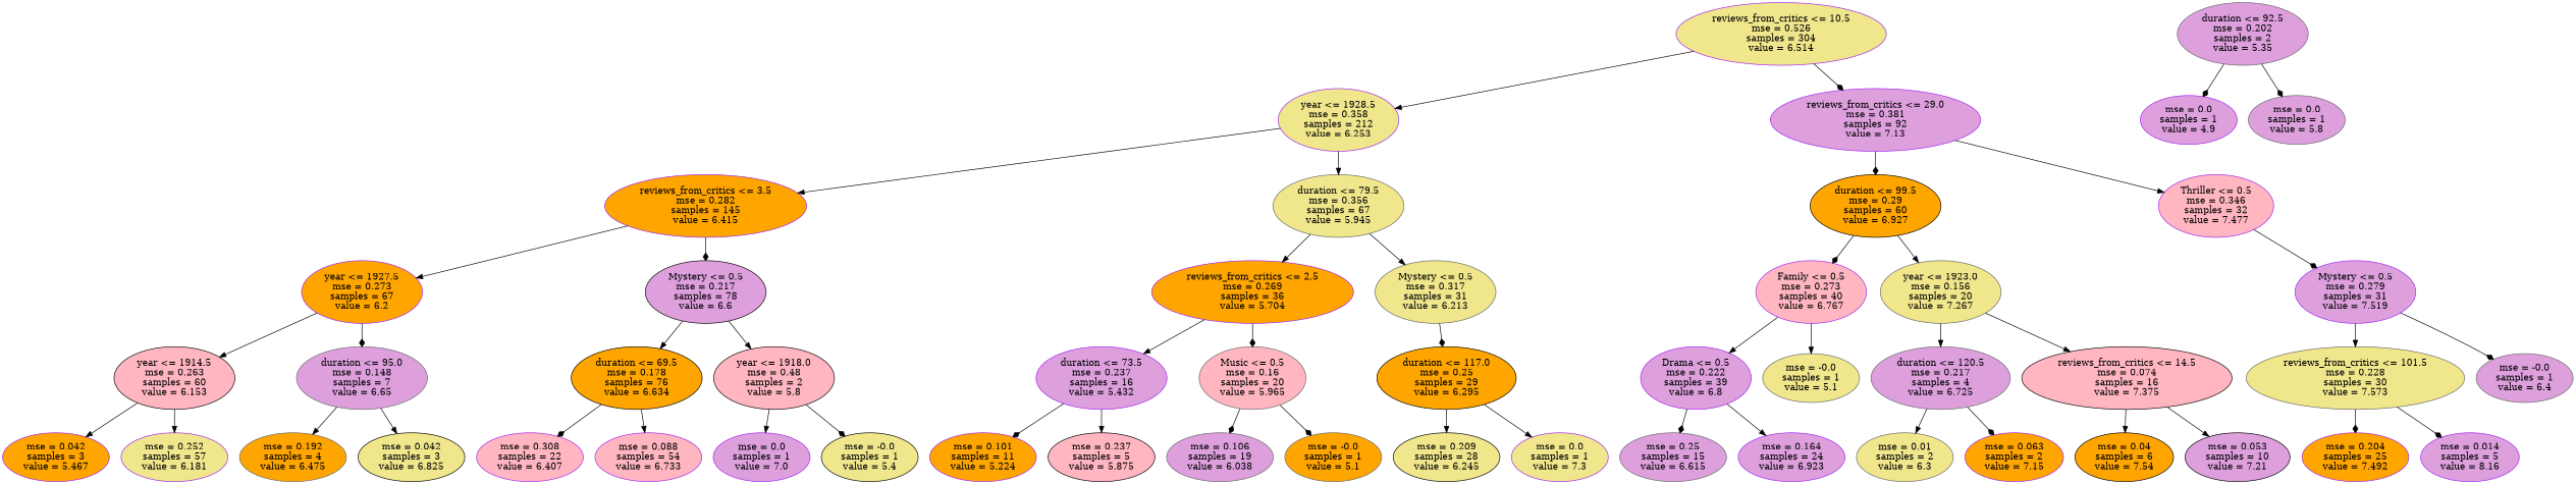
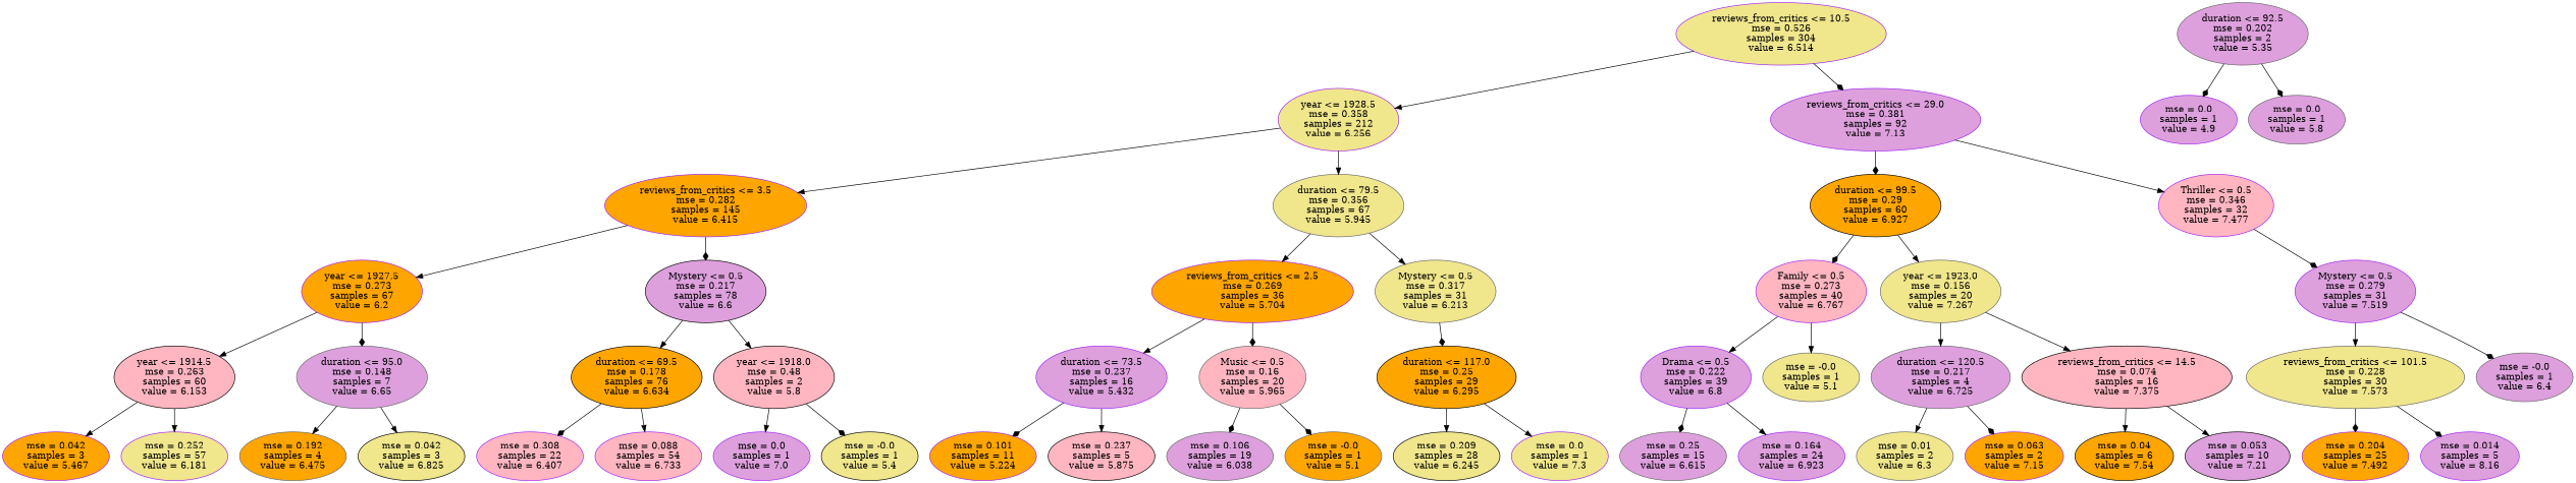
  digraph {
    node [color=purple fillcolor=plum style=filled]
    edge [arrowhead=normal]
    n1 [fillcolor=khaki label="reviews_from_critics <= 10.5\nmse = 0.526\nsamples = 304\nvalue = 6.514"]
-   n2 [fillcolor=khaki label="year <= 1928.5\nmse = 0.358\nsamples = 212\nvalue = 6.253"]
+   n2 [fillcolor=khaki label="year <= 1928.5\nmse = 0.358\nsamples = 212\nvalue = 6.256"]
    n3 [label="reviews_from_critics <= 29.0\nmse = 0.381\nsamples = 92\nvalue = 7.13"]
    n4 [fillcolor=orange label="reviews_from_critics <= 3.5\nmse = 0.282\nsamples = 145\nvalue = 6.415"]
    n5 [color=gray40 fillcolor=khaki label="duration <= 79.5\nmse = 0.356\nsamples = 67\nvalue = 5.945"]
    n6 [color=black fillcolor=orange label="duration <= 99.5\nmse = 0.29\nsamples = 60\nvalue = 6.927"]
    n7 [fillcolor=lightpink label="Thriller <= 0.5\nmse = 0.346\nsamples = 32\nvalue = 7.477"]
    n8 [fillcolor=orange label="year <= 1927.5\nmse = 0.273\nsamples = 67\nvalue = 6.2"]
    n9 [color=black label="Mystery <= 0.5\nmse = 0.217\nsamples = 78\nvalue = 6.6"]
    n10 [fillcolor=orange label="reviews_from_critics <= 2.5\nmse = 0.269\nsamples = 36\nvalue = 5.704"]
    n11 [color=gray40 fillcolor=khaki label="Mystery <= 0.5\nmse = 0.317\nsamples = 31\nvalue = 6.213"]
    n12 [color=black fillcolor=lightpink label="year <= 1914.5\nmse = 0.263\nsamples = 60\nvalue = 6.153"]
    n13 [color=gray40 label="duration <= 95.0\nmse = 0.148\nsamples = 7\nvalue = 6.65"]
    n14 [color=black fillcolor=orange label="duration <= 69.5\nmse = 0.178\nsamples = 76\nvalue = 6.634"]
    n15 [color=black fillcolor=lightpink label="year <= 1918.0\nmse = 0.48\nsamples = 2\nvalue = 5.8"]
    n16 [fillcolor=orange label="mse = 0.042\nsamples = 3\nvalue = 5.467"]
    n17 [fillcolor=khaki label="mse = 0.252\nsamples = 57\nvalue = 6.181"]
    n18 [color=gray40 fillcolor=orange label="mse = 0.192\nsamples = 4\nvalue = 6.475"]
    n19 [color=black fillcolor=khaki label="mse = 0.042\nsamples = 3\nvalue = 6.825"]
    n20 [fillcolor=lightpink label="mse = 0.308\nsamples = 22\nvalue = 6.407"]
    n21 [fillcolor=lightpink label="mse = 0.088\nsamples = 54\nvalue = 6.733"]
    n22 [label="mse = 0.0\nsamples = 1\nvalue = 7.0"]
    n23 [color=black fillcolor=khaki label="mse = -0.0\nsamples = 1\nvalue = 5.4"]
    n24 [label="duration <= 73.5\nmse = 0.237\nsamples = 16\nvalue = 5.432"]
    n25 [color=gray40 fillcolor=lightpink label="Music <= 0.5\nmse = 0.16\nsamples = 20\nvalue = 5.965"]
    n26 [color=black fillcolor=orange label="duration <= 117.0\nmse = 0.25\nsamples = 29\nvalue = 6.295"]
    n27 [fillcolor=orange label="mse = 0.101\nsamples = 11\nvalue = 5.224"]
    n28 [color=black fillcolor=lightpink label="mse = 0.237\nsamples = 5\nvalue = 5.875"]
    n29 [color=gray40 label="mse = 0.106\nsamples = 19\nvalue = 6.038"]
    n30 [color=gray40 fillcolor=orange label="mse = -0.0\nsamples = 1\nvalue = 5.1"]
    n31 [color=black fillcolor=khaki label="mse = 0.209\nsamples = 28\nvalue = 6.245"]
    n32 [fillcolor=khaki label="mse = 0.0\nsamples = 1\nvalue = 7.3"]
    n33 [color=gray40 label="duration <= 92.5\nmse = 0.202\nsamples = 2\nvalue = 5.35"]
    n34 [label="mse = 0.0\nsamples = 1\nvalue = 4.9"]
    n35 [color=gray40 label="mse = 0.0\nsamples = 1\nvalue = 5.8"]
    n36 [fillcolor=lightpink label="Family <= 0.5\nmse = 0.273\nsamples = 40\nvalue = 6.767"]
    n37 [color=gray40 fillcolor=khaki label="year <= 1923.0\nmse = 0.156\nsamples = 20\nvalue = 7.267"]
    n38 [label="Mystery <= 0.5\nmse = 0.279\nsamples = 31\nvalue = 7.519"]
    n39 [label="Drama <= 0.5\nmse = 0.222\nsamples = 39\nvalue = 6.8"]
    n40 [color=gray40 fillcolor=khaki label="mse = -0.0\nsamples = 1\nvalue = 5.1"]
    n41 [color=gray40 label="duration <= 120.5\nmse = 0.217\nsamples = 4\nvalue = 6.725"]
    n42 [color=black fillcolor=lightpink label="reviews_from_critics <= 14.5\nmse = 0.074\nsamples = 16\nvalue = 7.375"]
    n43 [color=gray40 label="mse = 0.25\nsamples = 15\nvalue = 6.615"]
    n44 [label="mse = 0.164\nsamples = 24\nvalue = 6.923"]
    n45 [color=gray40 fillcolor=khaki label="mse = 0.01\nsamples = 2\nvalue = 6.3"]
    n46 [fillcolor=orange label="mse = 0.063\nsamples = 2\nvalue = 7.15"]
    n47 [color=black fillcolor=orange label="mse = 0.04\nsamples = 6\nvalue = 7.54"]
    n48 [color=black label="mse = 0.053\nsamples = 10\nvalue = 7.21"]
    n49 [color=gray40 fillcolor=khaki label="reviews_from_critics <= 101.5\nmse = 0.228\nsamples = 30\nvalue = 7.573"]
    n50 [color=gray40 label="mse = -0.0\nsamples = 1\nvalue = 6.4"]
    n51 [fillcolor=orange label="mse = 0.204\nsamples = 25\nvalue = 7.492"]
    n52 [label="mse = 0.014\nsamples = 5\nvalue = 8.16"]
    n1 -> n2
    n1 -> n3 [arrowhead=diamond]
    n2 -> n4
    n2 -> n5
    n3 -> n6 [arrowhead=diamond]
    n3 -> n7
    n4 -> n8
    n4 -> n9 [arrowhead=diamond]
    n5 -> n10
    n5 -> n11
    n6 -> n36 [arrowhead=diamond]
    n6 -> n37
    n7 -> n38 [arrowhead=diamond]
    n8 -> n12
    n8 -> n13 [arrowhead=diamond]
    n9 -> n14
    n9 -> n15
    n10 -> n24
    n10 -> n25 [arrowhead=diamond]
    n11 -> n26 [arrowhead=diamond]
    n12 -> n16
    n12 -> n17
    n13 -> n18
    n13 -> n19
    n14 -> n20 [arrowhead=diamond]
    n14 -> n21
    n15 -> n22
    n15 -> n23 [arrowhead=diamond]
    n24 -> n27 [arrowhead=diamond]
    n24 -> n28
    n25 -> n29 [arrowhead=diamond]
    n25 -> n30 [arrowhead=diamond]
    n26 -> n31
    n26 -> n32
    n33 -> n34 [arrowhead=diamond]
    n33 -> n35 [arrowhead=diamond]
    n36 -> n39
    n36 -> n40
    n37 -> n41
    n37 -> n42
    n38 -> n49
    n38 -> n50 [arrowhead=diamond]
    n39 -> n43 [arrowhead=diamond]
    n39 -> n44
    n41 -> n45
    n41 -> n46 [arrowhead=diamond]
    n42 -> n47
    n42 -> n48
    n49 -> n51 [arrowhead=diamond]
    n49 -> n52 [arrowhead=diamond]
  }
